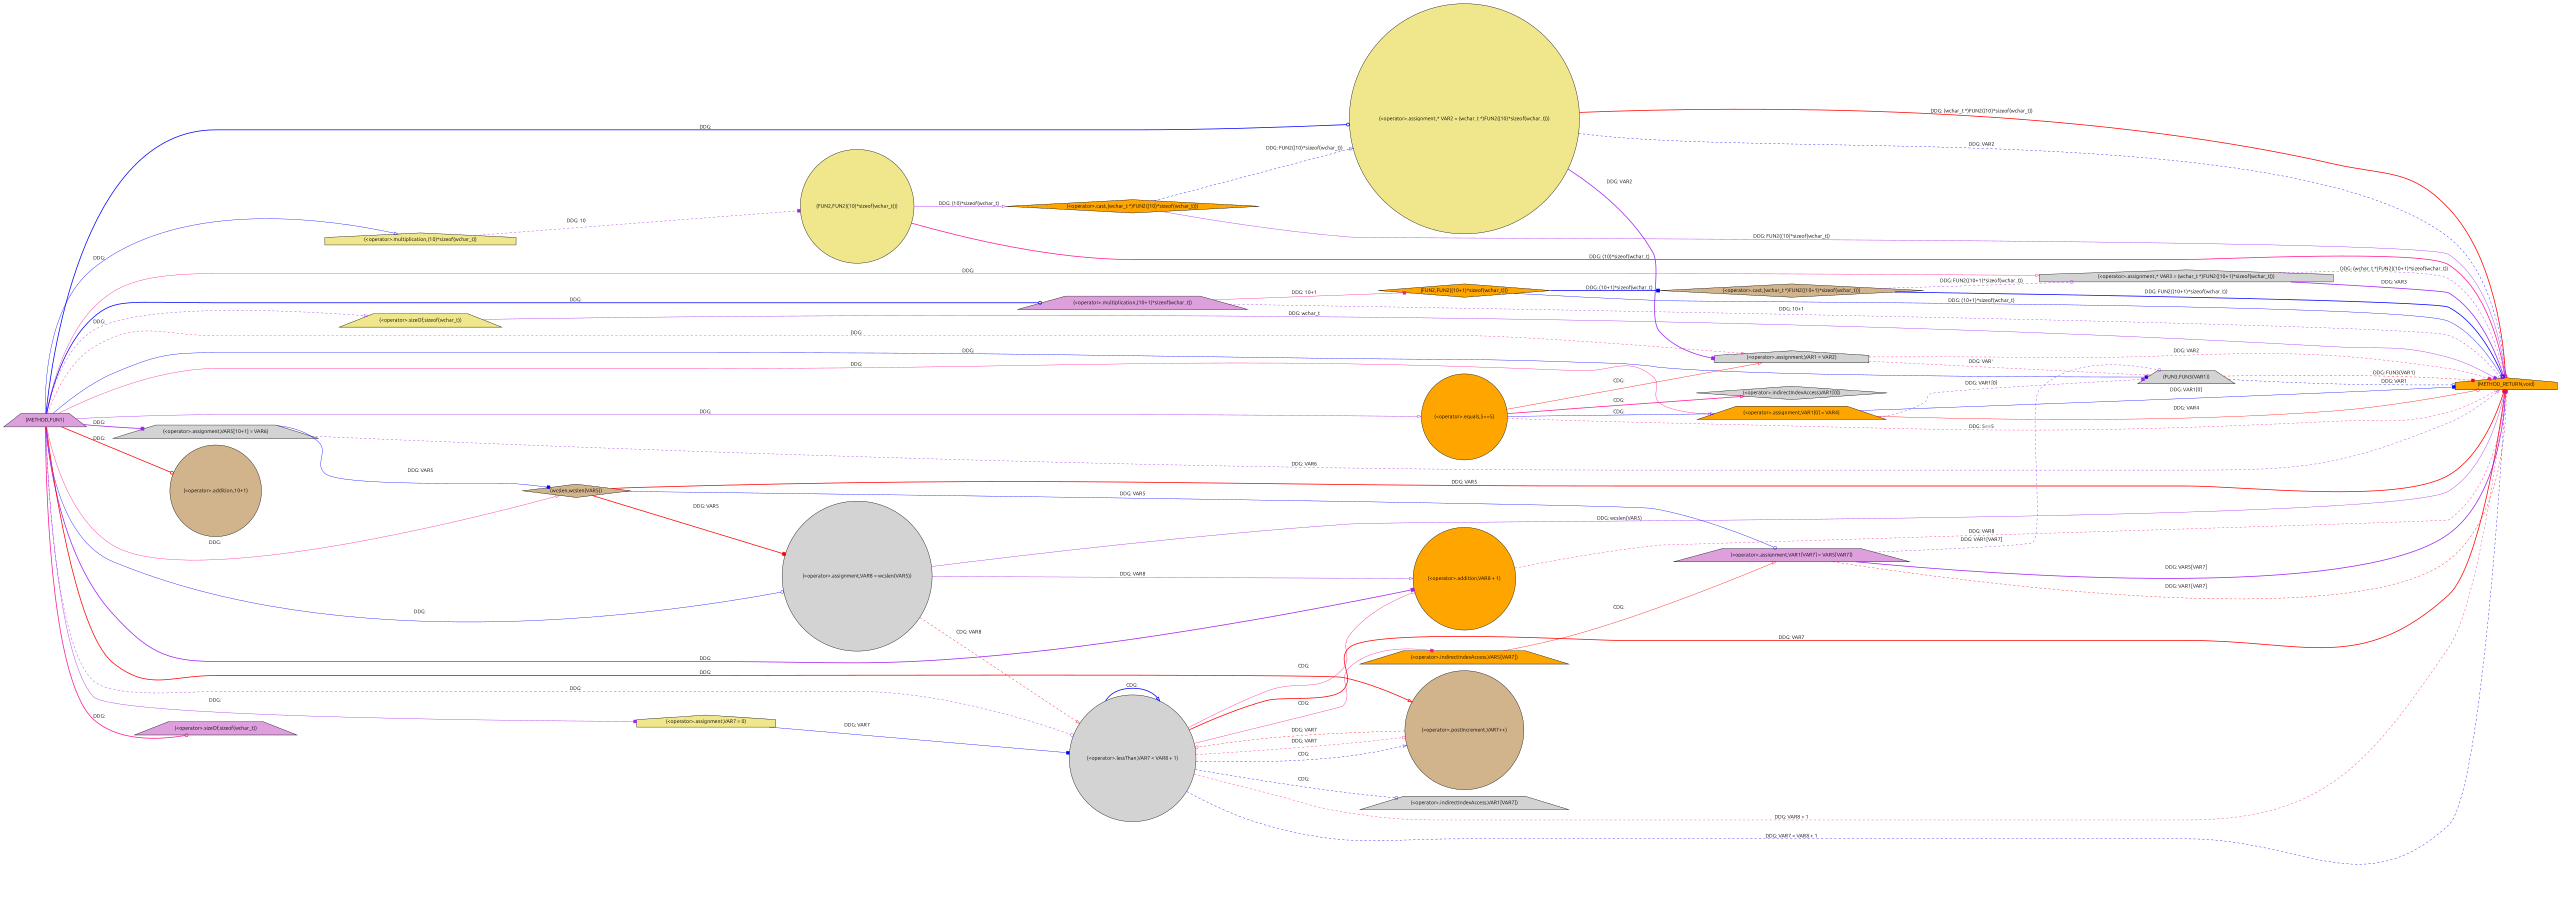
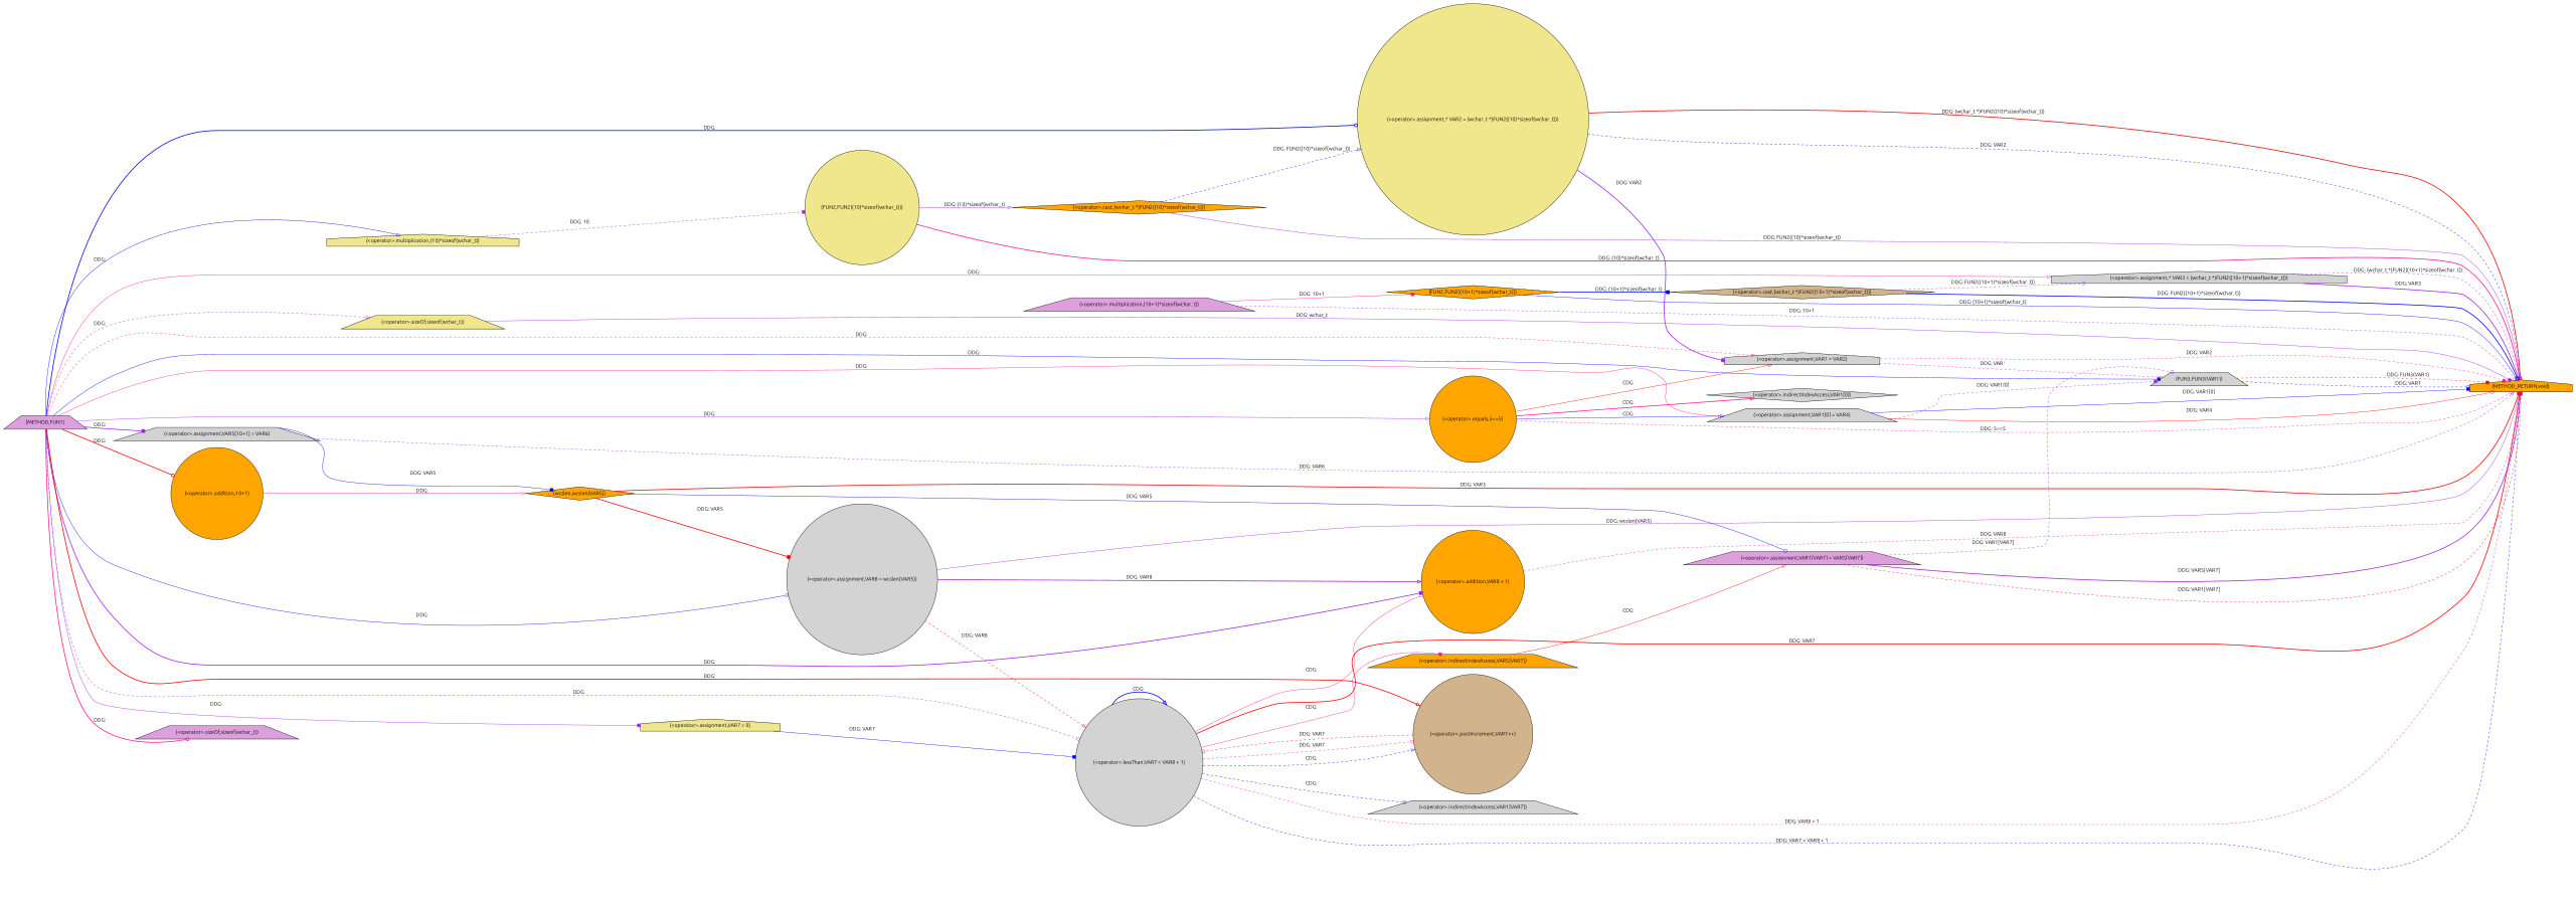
  digraph {
    fontname=Ubuntu
    rankdir=LR
    node [fillcolor=lightgrey fontname=Ubuntu shape=trapezium style=filled]
    edge [arrowhead=odot color=purple fontname=Ubuntu style=dashed]
    n1 [fillcolor=plum label="(METHOD,FUN1)"]
    n2 [fillcolor=khaki label="(<operator>.assignment,* VAR2 = (wchar_t *)FUN2((10)*sizeof(wchar_t)))" shape=circle]
    n3 [fillcolor=khaki label="(<operator>.multiplication,(10)*sizeof(wchar_t))" shape=house]
    n4 [fillcolor=plum label="(<operator>.sizeOf,sizeof(wchar_t))"]
    n5 [label="(<operator>.assignment,* VAR3 = (wchar_t *)FUN2((10+1)*sizeof(wchar_t)))" shape=house]
    n6 [fillcolor=plum label="(<operator>.multiplication,(10+1)*sizeof(wchar_t))"]
-   n7 [fillcolor=tan label="(<operator>.addition,10+1)" shape=circle]
+   n7 [fillcolor=orange label="(<operator>.addition,10+1)" shape=circle]
    n8 [fillcolor=khaki label="(<operator>.sizeOf,sizeof(wchar_t))"]
    n9 [fillcolor=orange label="(<operator>.equals,5==5)" shape=circle]
    n10 [label="(<operator>.assignment,VAR1 = VAR2)" shape=house]
-   n11 [fillcolor=orange label="(<operator>.assignment,VAR1[0] = VAR4)"]
+   n11 [label="(<operator>.assignment,VAR1[0] = VAR4)"]
    n12 [label="(<operator>.assignment,VAR5[10+1] = VAR6)"]
    n13 [label="(<operator>.assignment,VAR8 = wcslen(VAR5))" shape=circle]
-   n14 [fillcolor=tan label="(wcslen,wcslen(VAR5))" shape=diamond]
+   n14 [fillcolor=orange label="(wcslen,wcslen(VAR5))" shape=diamond]
    n15 [fillcolor=khaki label="(<operator>.assignment,VAR7 = 0)" shape=house]
    n16 [label="(<operator>.lessThan,VAR7 < VAR8 + 1)" shape=circle]
    n17 [fillcolor=orange label="(<operator>.addition,VAR8 + 1)" shape=circle]
    n18 [fillcolor=tan label="(<operator>.postIncrement,VAR7++)" shape=circle]
    n19 [label="(FUN3,FUN3(VAR1))"]
    n20 [fillcolor=orange label="(METHOD_RETURN,void)" shape=house]
    n21 [fillcolor=khaki label="(FUN2,FUN2((10)*sizeof(wchar_t)))" shape=circle]
    n22 [fillcolor=orange label="(FUN2,FUN2((10+1)*sizeof(wchar_t)))" shape=diamond]
    n23 [label="(<operator>.indirectIndexAccess,VAR1[0])" shape=diamond]
    n24 [fillcolor=plum label="(<operator>.assignment,VAR1[VAR7] = VAR5[VAR7])"]
    n25 [label="(<operator>.indirectIndexAccess,VAR1[VAR7])"]
    n26 [fillcolor=orange label="(<operator>.indirectIndexAccess,VAR5[VAR7])"]
    n27 [fillcolor=orange label="(<operator>.cast,(wchar_t *)FUN2((10)*sizeof(wchar_t)))" shape=diamond]
    n28 [fillcolor=tan label="(<operator>.cast,(wchar_t *)FUN2((10+1)*sizeof(wchar_t)))" shape=diamond]
    n1 -> n2 [color=blue label="DDG: " style=bold]
    n1 -> n3 [arrowhead=onormal color=blue label="DDG: " style=solid]
    n1 -> n4 [color=deeppink label="DDG: " style=bold]
    n1 -> n5 [arrowhead=onormal color=deeppink label="DDG: " style=solid]
-   n1 -> n6 [color=blue label="DDG: " style=bold]
    n1 -> n7 [color=red label="DDG: " style=bold]
    n1 -> n8 [arrowhead=onormal label="DDG: "]
    n1 -> n9 [arrowhead=onormal label="DDG: " style=solid]
    n1 -> n10 [arrowhead=onormal color=deeppink label="DDG: "]
    n1 -> n11 [arrowhead=onormal color=deeppink label="DDG: " style=solid]
    n1 -> n12 [arrowhead=box label="DDG: " style=bold]
    n1 -> n13 [color=blue label="DDG: " style=solid]
-   n1 -> n14 [arrowhead=onormal color=deeppink label="DDG: " style=solid]
+   n7 -> n14 [arrowhead=onormal color=deeppink label="DDG: " style=solid]
    n1 -> n15 [arrowhead=box label="DDG: " style=solid]
    n1 -> n16 [label="DDG: "]
    n1 -> n17 [arrowhead=box label="DDG: " style=bold]
    n1 -> n18 [arrowhead=onormal color=red label="DDG: " style=bold]
    n1 -> n19 [arrowhead=box color=blue label="DDG: " style=solid]
    n2 -> n10 [arrowhead=box label="DDG: VAR2" style=bold]
    n2 -> n20 [color=blue label="DDG: VAR2"]
    n2 -> n20 [color=red label="DDG: (wchar_t *)FUN2((10)*sizeof(wchar_t))" style=bold]
    n3 -> n21 [arrowhead=box label="DDG: 10"]
    n5 -> n20 [arrowhead=onormal label="DDG: VAR3" style=bold]
    n5 -> n20 [label="DDG: (wchar_t *)FUN2((10+1)*sizeof(wchar_t))"]
    n6 -> n20 [label="DDG: 10+1"]
    n6 -> n22 [arrowhead=box color=deeppink label="DDG: 10+1" style=solid]
    n8 -> n20 [arrowhead=box label="DDG: wchar_t" style=solid]
    n9 -> n10 [arrowhead=onormal color=red label="CDG: " style=solid]
    n9 -> n11 [arrowhead=onormal color=blue label="CDG: " style=solid]
    n9 -> n20 [color=deeppink label="DDG: 5==5"]
    n9 -> n23 [arrowhead=onormal color=deeppink label="CDG: " style=bold]
    n10 -> n19 [arrowhead=onormal color=deeppink label="DDG: VAR1"]
    n10 -> n20 [arrowhead=box color=deeppink label="DDG: VAR2"]
    n11 -> n19 [arrowhead=box label="DDG: VAR1[0]"]
    n11 -> n20 [arrowhead=box color=blue label="DDG: VAR1[0]" style=solid]
    n11 -> n20 [color=red label="DDG: VAR4" style=solid]
    n12 -> n14 [arrowhead=box color=blue label="DDG: VAR5" style=solid]
    n12 -> n20 [arrowhead=onormal label="DDG: VAR6"]
-   n13 -> n16 [arrowhead=onormal color=red label="CDG: VAR8"]
-   n13 -> n17 [arrowhead=onormal label="DDG: VAR8" style=solid]
+   n13 -> n16 [arrowhead=onormal color=red label="DDG: VAR8"]
+   n13 -> n17 [arrowhead=onormal label="DDG: VAR8" style=bold]
    n13 -> n20 [arrowhead=box label="DDG: wcslen(VAR5)" style=solid]
    n14 -> n13 [arrowhead=box color=red label="DDG: VAR5" style=bold]
    n14 -> n20 [color=red label="DDG: VAR5" style=bold]
    n14 -> n24 [color=blue label="DDG: VAR5" style=solid]
    n15 -> n16 [arrowhead=box color=blue label="DDG: VAR7" style=solid]
    n16 -> n16 [arrowhead=onormal color=blue label="CDG: " style=bold]
    n16 -> n17 [color=deeppink label="CDG: " style=solid]
    n16 -> n18 [color=deeppink label="DDG: VAR7"]
    n16 -> n18 [arrowhead=onormal color=blue label="CDG: "]
    n16 -> n20 [color=blue label="DDG: VAR7 < VAR8 + 1"]
    n16 -> n20 [arrowhead=box color=red label="DDG: VAR7" style=bold]
    n16 -> n20 [arrowhead=onormal color=deeppink label="DDG: VAR8 + 1"]
    n16 -> n25 [color=blue label="CDG: "]
    n16 -> n26 [arrowhead=box color=deeppink label="CDG: " style=solid]
    n17 -> n20 [color=deeppink label="DDG: VAR8"]
    n18 -> n16 [color=red label="DDG: VAR7"]
    n19 -> n20 [color=blue label="DDG: VAR1"]
    n19 -> n20 [arrowhead=box color=red label="DDG: FUN3(VAR1)"]
    n21 -> n20 [color=deeppink label="DDG: (10)*sizeof(wchar_t)" style=bold]
    n21 -> n27 [arrowhead=onormal label="DDG: (10)*sizeof(wchar_t)" style=solid]
    n22 -> n20 [color=blue label="DDG: (10+1)*sizeof(wchar_t)" style=solid]
    n22 -> n28 [arrowhead=box color=blue label="DDG: (10+1)*sizeof(wchar_t)" style=bold]
    n24 -> n19 [label="DDG: VAR1[VAR7]"]
    n24 -> n20 [arrowhead=box color=red label="DDG: VAR1[VAR7]"]
    n24 -> n20 [arrowhead=onormal label="DDG: VAR5[VAR7]" style=bold]
    n26 -> n24 [arrowhead=onormal color=red label="CDG: " style=solid]
    n27 -> n2 [arrowhead=onormal color=blue label="DDG: FUN2((10)*sizeof(wchar_t))"]
    n27 -> n20 [arrowhead=onormal label="DDG: FUN2((10)*sizeof(wchar_t))" style=solid]
    n28 -> n5 [label="DDG: FUN2((10+1)*sizeof(wchar_t))"]
    n28 -> n20 [color=blue label="DDG: FUN2((10+1)*sizeof(wchar_t))" style=bold]
  }
